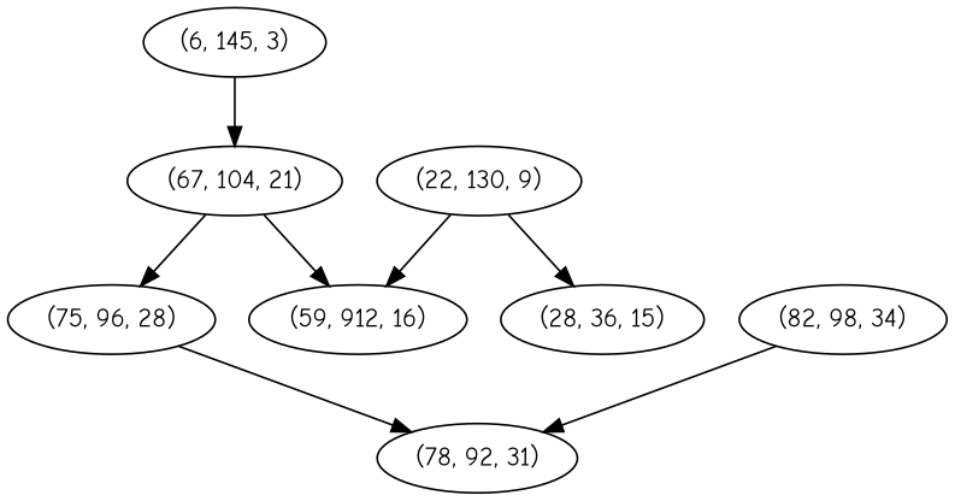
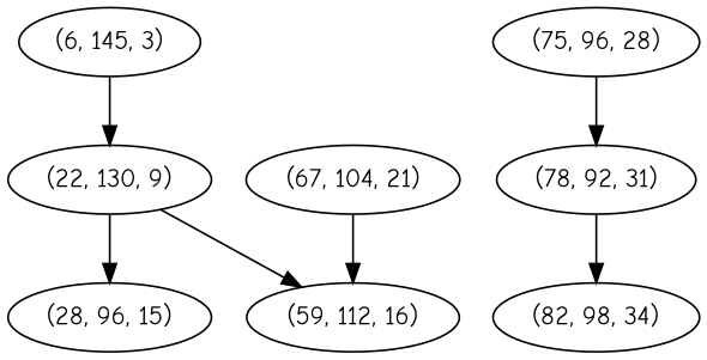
  digraph {
    fontname="Comic Neue"
    node [fontname="Comic Neue"]
    edge [fontname="Comic Neue"]
    "(6, 145, 3)"
    "(22, 130, 9)"
-   "(28, 36, 15)"
-   "(59, 112, 16)" [label="(59, 912, 16)"]
+   "(28, 36, 15)" [label="(28, 96, 15)"]
+   "(59, 112, 16)"
    "(67, 104, 21)"
    "(75, 96, 28)"
    "(78, 92, 31)"
    n8 [label="(82, 98, 34)"]
-   "(6, 145, 3)" -> "(67, 104, 21)"
+   "(6, 145, 3)" -> "(22, 130, 9)"
    "(22, 130, 9)" -> "(28, 36, 15)"
    "(22, 130, 9)" -> "(59, 112, 16)"
    "(67, 104, 21)" -> "(59, 112, 16)"
-   "(67, 104, 21)" -> "(75, 96, 28)"
    "(75, 96, 28)" -> "(78, 92, 31)"
-   n8 -> "(78, 92, 31)"
+   "(78, 92, 31)" -> n8
  }
